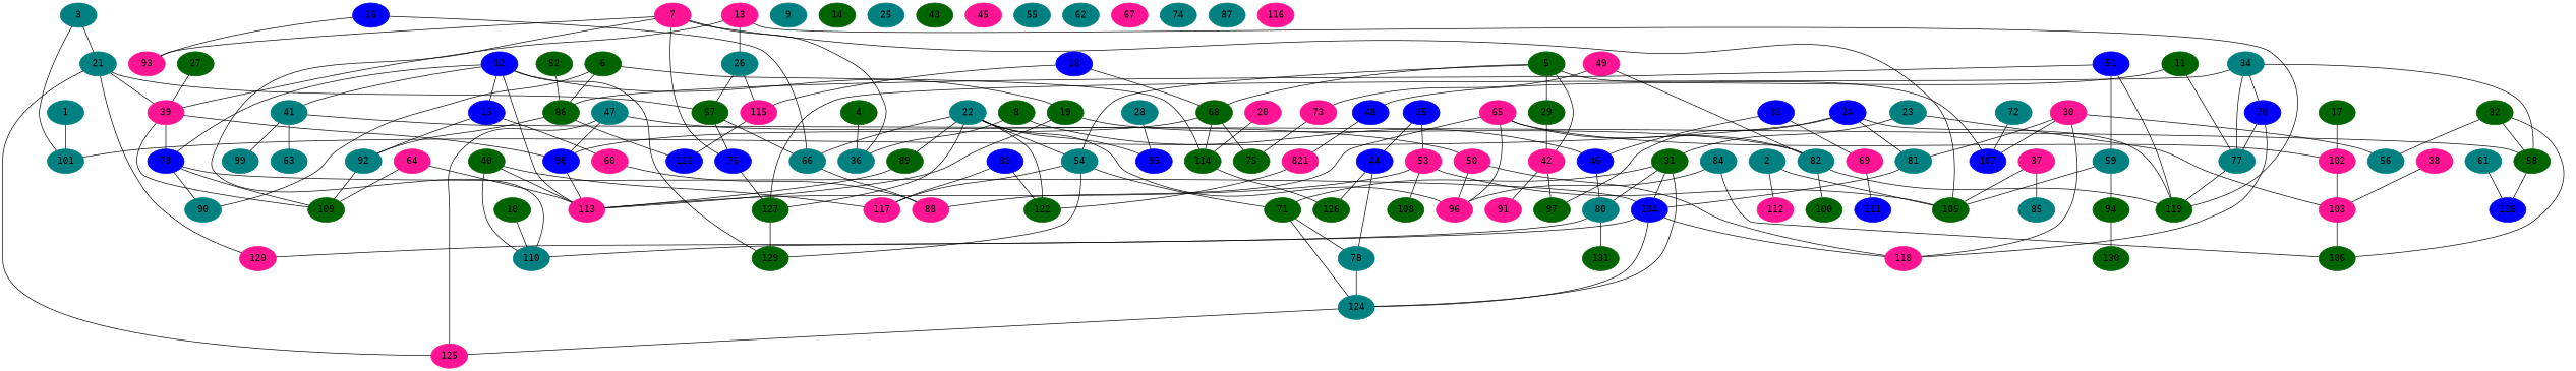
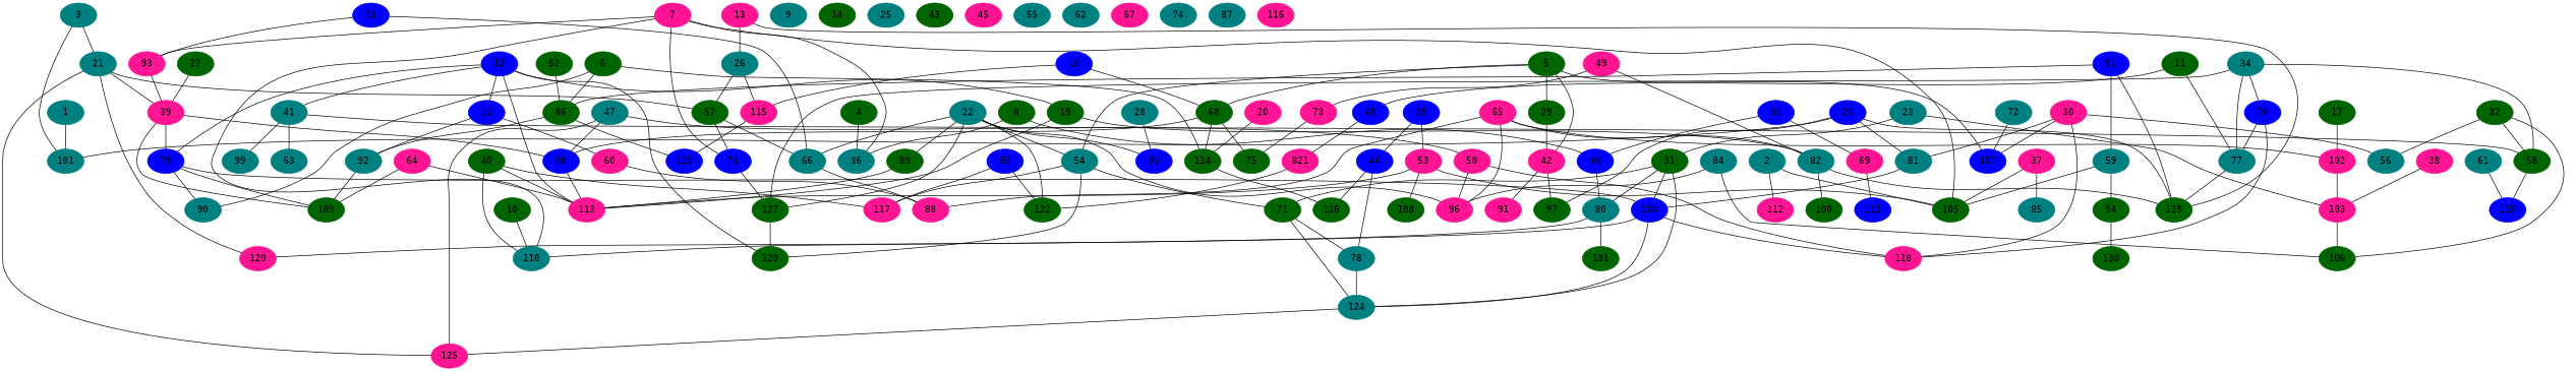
  graph {
    fontname="DejaVu Sans Mono"
    node [color=teal fontname="DejaVu Sans Mono" style=filled]
    edge [fontname="DejaVu Sans Mono"]
    1
    101
    105 [color=darkgreen]
    2
    112 [color=deeppink]
    3
    21
    39 [color=deeppink]
    57 [color=darkgreen]
    120 [color=deeppink]
    125 [color=deeppink]
    4 [color=darkgreen]
    36
    5 [color=darkgreen]
    29 [color=darkgreen]
    42 [color=deeppink]
    54
    68 [color=darkgreen]
    107 [color=blue]
    97 [color=darkgreen]
    91 [color=deeppink]
    129 [color=darkgreen]
    71 [color=darkgreen]
    117 [color=deeppink]
    114 [color=darkgreen]
    98 [color=blue]
    75 [color=darkgreen]
    6 [color=darkgreen]
    86 [color=darkgreen]
    90
    92
    123 [color=blue]
    126 [color=darkgreen]
    7 [color=deeppink]
    76 [color=blue]
    93 [color=deeppink]
    110
    127 [color=darkgreen]
    8 [color=darkgreen]
    46 [color=blue]
    80
    9
    10 [color=darkgreen]
    11 [color=darkgreen]
    48 [color=blue]
    77
    n47 [color=deeppink label=821]
    119 [color=darkgreen]
    12 [color=blue]
    15 [color=blue]
    19 [color=darkgreen]
    41
    79 [color=blue]
    113 [color=deeppink]
    60 [color=deeppink]
    82
    58 [color=darkgreen]
    63
    99
    104 [color=blue]
    109 [color=darkgreen]
    13 [color=deeppink]
    26
    115 [color=deeppink]
    102 [color=deeppink]
    103 [color=deeppink]
    14 [color=darkgreen]
    88 [color=deeppink]
    16 [color=blue]
    66
    17 [color=darkgreen]
    18 [color=blue]
    100 [color=darkgreen]
    20 [color=deeppink]
    22
    89 [color=darkgreen]
    95 [color=blue]
    96 [color=deeppink]
    122 [color=darkgreen]
    31 [color=darkgreen]
    23
    124
    106 [color=darkgreen]
    24 [color=blue]
    81
    25
    27 [color=darkgreen]
    28
    30 [color=deeppink]
    56
    118 [color=deeppink]
    78
    131 [color=darkgreen]
    32 [color=darkgreen]
    128 [color=blue]
    33 [color=blue]
    69 [color=deeppink]
    111 [color=blue]
    34
    70 [color=blue]
    35 [color=blue]
    44 [color=blue]
    53 [color=deeppink]
    108 [color=darkgreen]
    37 [color=deeppink]
    85
    38 [color=deeppink]
    40 [color=darkgreen]
    43 [color=darkgreen]
    45 [color=deeppink]
    47
    50 [color=deeppink]
    49 [color=deeppink]
    73 [color=deeppink]
    51 [color=blue]
    59
    94 [color=darkgreen]
    52 [color=darkgreen]
    55
    130 [color=darkgreen]
    61
    62
    64 [color=deeppink]
    65 [color=deeppink]
    67 [color=deeppink]
    72
    74
    83 [color=blue]
    84
    87
    116 [color=deeppink]
    1 -- 101
    2 -- 105
    2 -- 112
    3 -- 101
    3 -- 21
    21 -- 39
    21 -- 57
    21 -- 120
    21 -- 125
    39 -- 98
    39 -- 79
    39 -- 109
    57 -- 76
    57 -- 66
    4 -- 36
    5 -- 29
    5 -- 42
    5 -- 54
    5 -- 68
    5 -- 107
    29 -- 42
    42 -- 97
    42 -- 91
    54 -- 129
    54 -- 71
    54 -- 117
    68 -- 114
    68 -- 98
    68 -- 75
    71 -- 124
    71 -- 78
    114 -- 126
    98 -- 113
    6 -- 114
    6 -- 86
    6 -- 90
    86 -- 92
    86 -- 123
    92 -- 109
    7 -- 105
    7 -- 36
    7 -- 76
    7 -- 93
    7 -- 110
    76 -- 127
    127 -- 129
    8 -- 36
    8 -- 46
    46 -- 80
    80 -- 120
    80 -- 131
    10 -- 110
    11 -- 48
    11 -- 77
    48 -- n47
    77 -- 119
    n47 -- 122
    12 -- 129
    12 -- 15
    12 -- 19
    12 -- 41
    12 -- 79
    12 -- 113
    15 -- 92
    15 -- 60
    19 -- 113
    19 -- 82
    41 -- 58
    41 -- 63
    41 -- 99
    79 -- 90
    79 -- 104
    79 -- 109
    60 -- 88
    82 -- 119
    82 -- 100
    58 -- 128
    104 -- 110
    104 -- 124
    104 -- 118
-   13 -- 39
+   93 -- 39
    13 -- 119
    13 -- 26
    26 -- 57
    26 -- 115
    115 -- 123
    102 -- 103
    103 -- 106
    16 -- 93
    16 -- 66
    66 -- 88
    17 -- 102
    18 -- 68
    18 -- 115
    20 -- 114
    22 -- 54
    22 -- 127
    22 -- 66
    22 -- 89
    22 -- 95
    22 -- 96
    22 -- 122
    89 -- 113
    31 -- 71
    31 -- 80
    31 -- 104
    31 -- 124
    23 -- 103
    23 -- 31
    124 -- 125
    24 -- 101
    24 -- 97
    24 -- 119
    24 -- 81
    81 -- 104
    27 -- 39
    28 -- 95
    30 -- 107
    30 -- 81
    30 -- 56
    30 -- 118
    78 -- 124
    32 -- 58
    32 -- 106
    32 -- 56
    33 -- 46
    33 -- 69
    69 -- 111
    34 -- 127
    34 -- 77
    34 -- 58
    34 -- 70
    70 -- 77
    70 -- 118
    35 -- 44
    35 -- 53
    44 -- 126
    44 -- 78
    53 -- 105
    53 -- 113
    53 -- 108
    37 -- 105
    37 -- 85
    38 -- 103
    40 -- 117
    40 -- 110
    40 -- 113
    47 -- 125
    47 -- 98
    47 -- 50
    50 -- 96
    50 -- 118
    49 -- 82
    49 -- 73
    73 -- 75
    51 -- 86
    51 -- 119
    51 -- 59
    59 -- 105
    59 -- 94
    94 -- 130
    52 -- 86
    61 -- 128
    64 -- 113
    64 -- 109
    65 -- 82
    65 -- 102
    65 -- 88
    65 -- 96
    72 -- 107
    83 -- 117
    83 -- 122
    84 -- 96
    84 -- 106
  }
